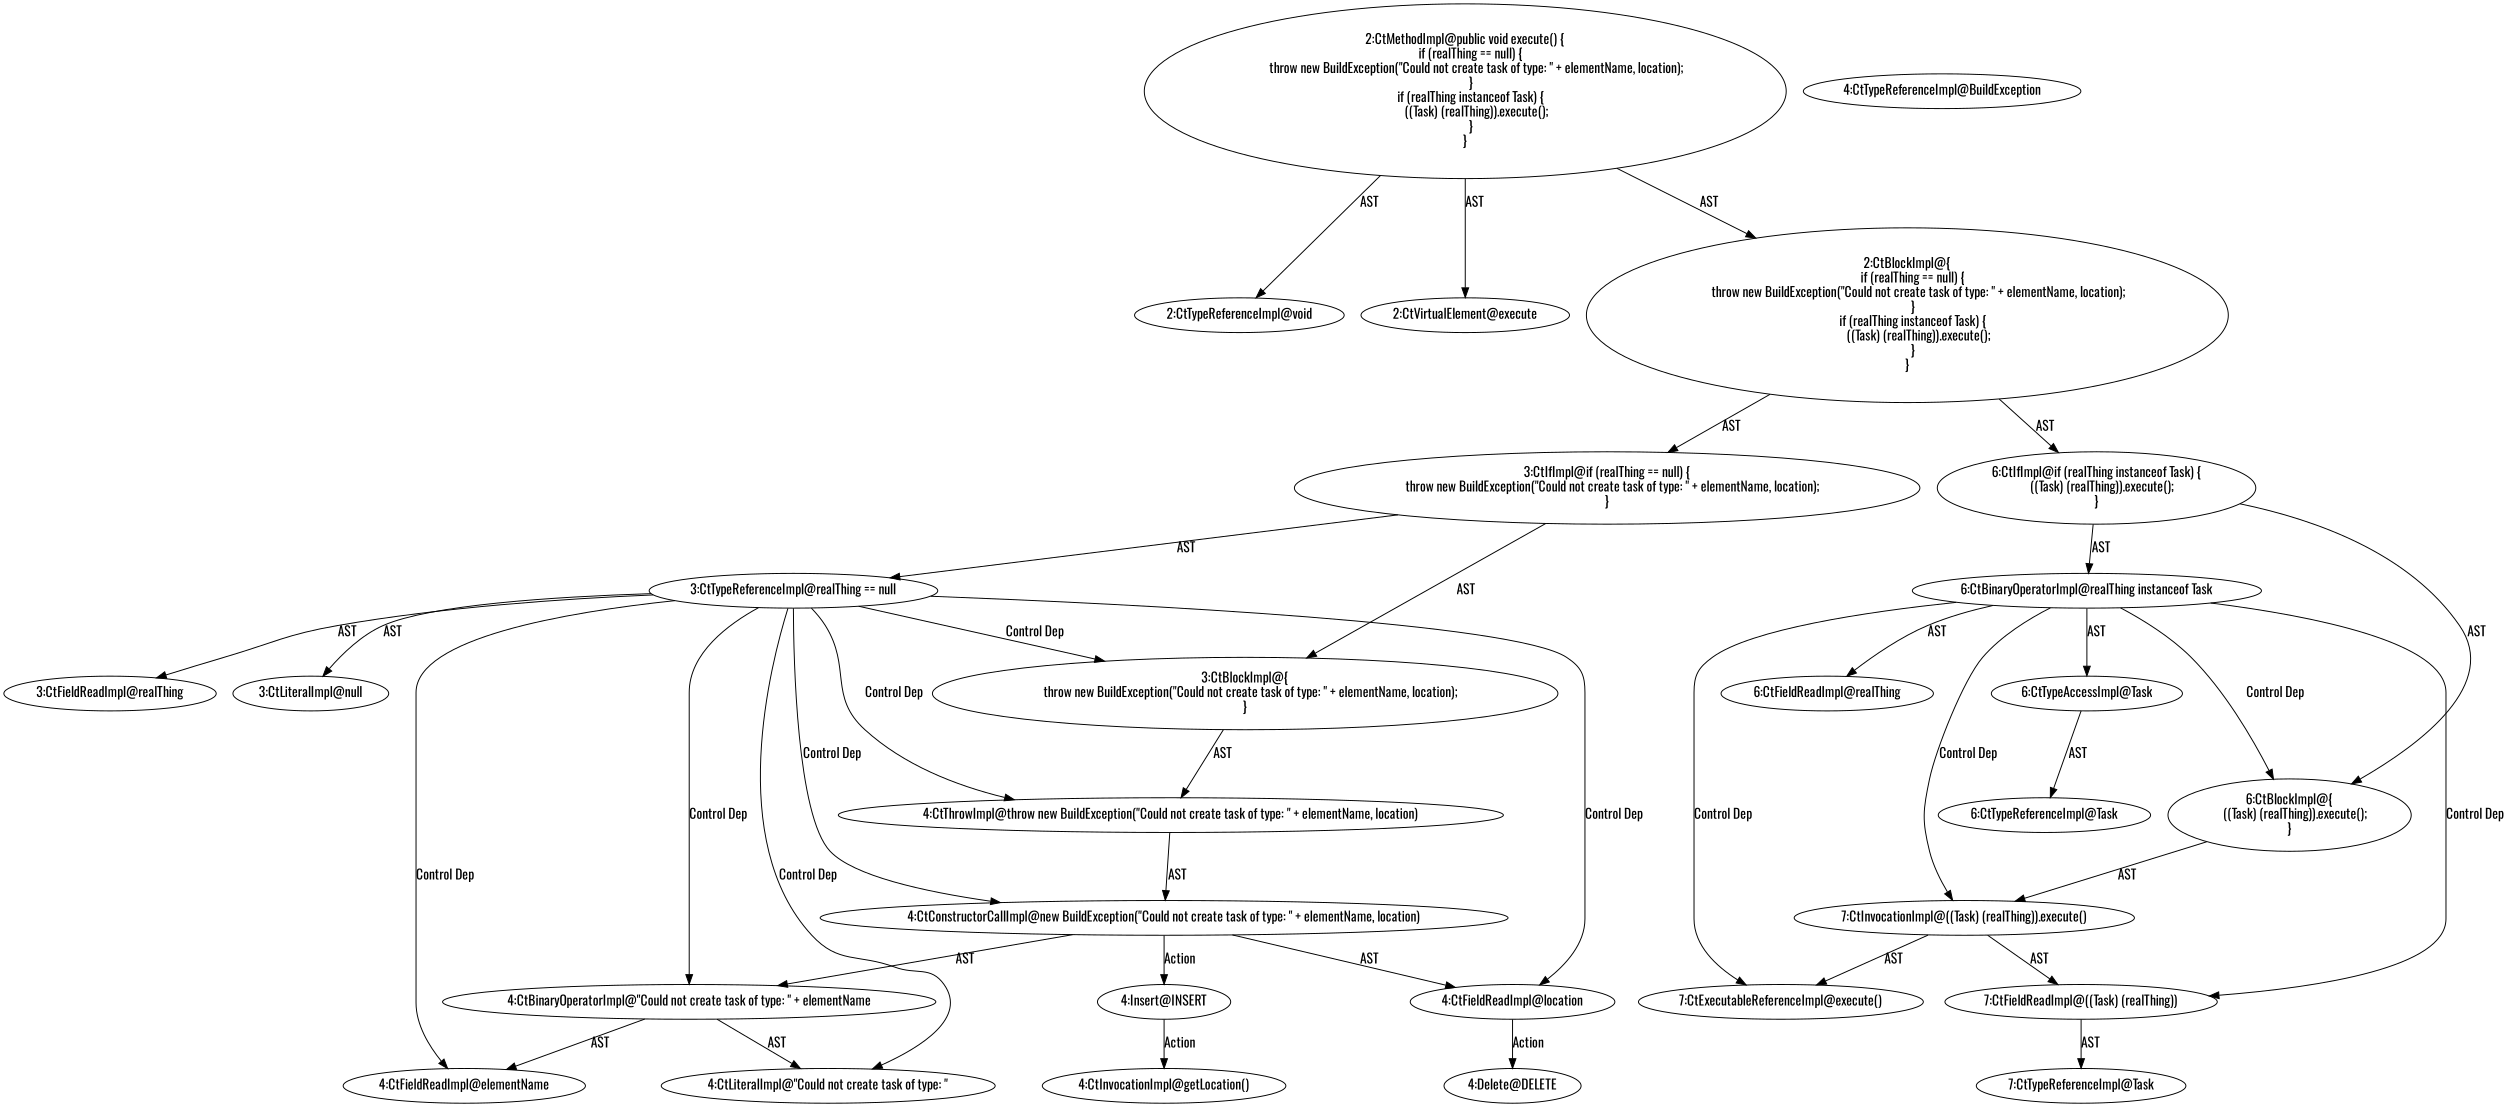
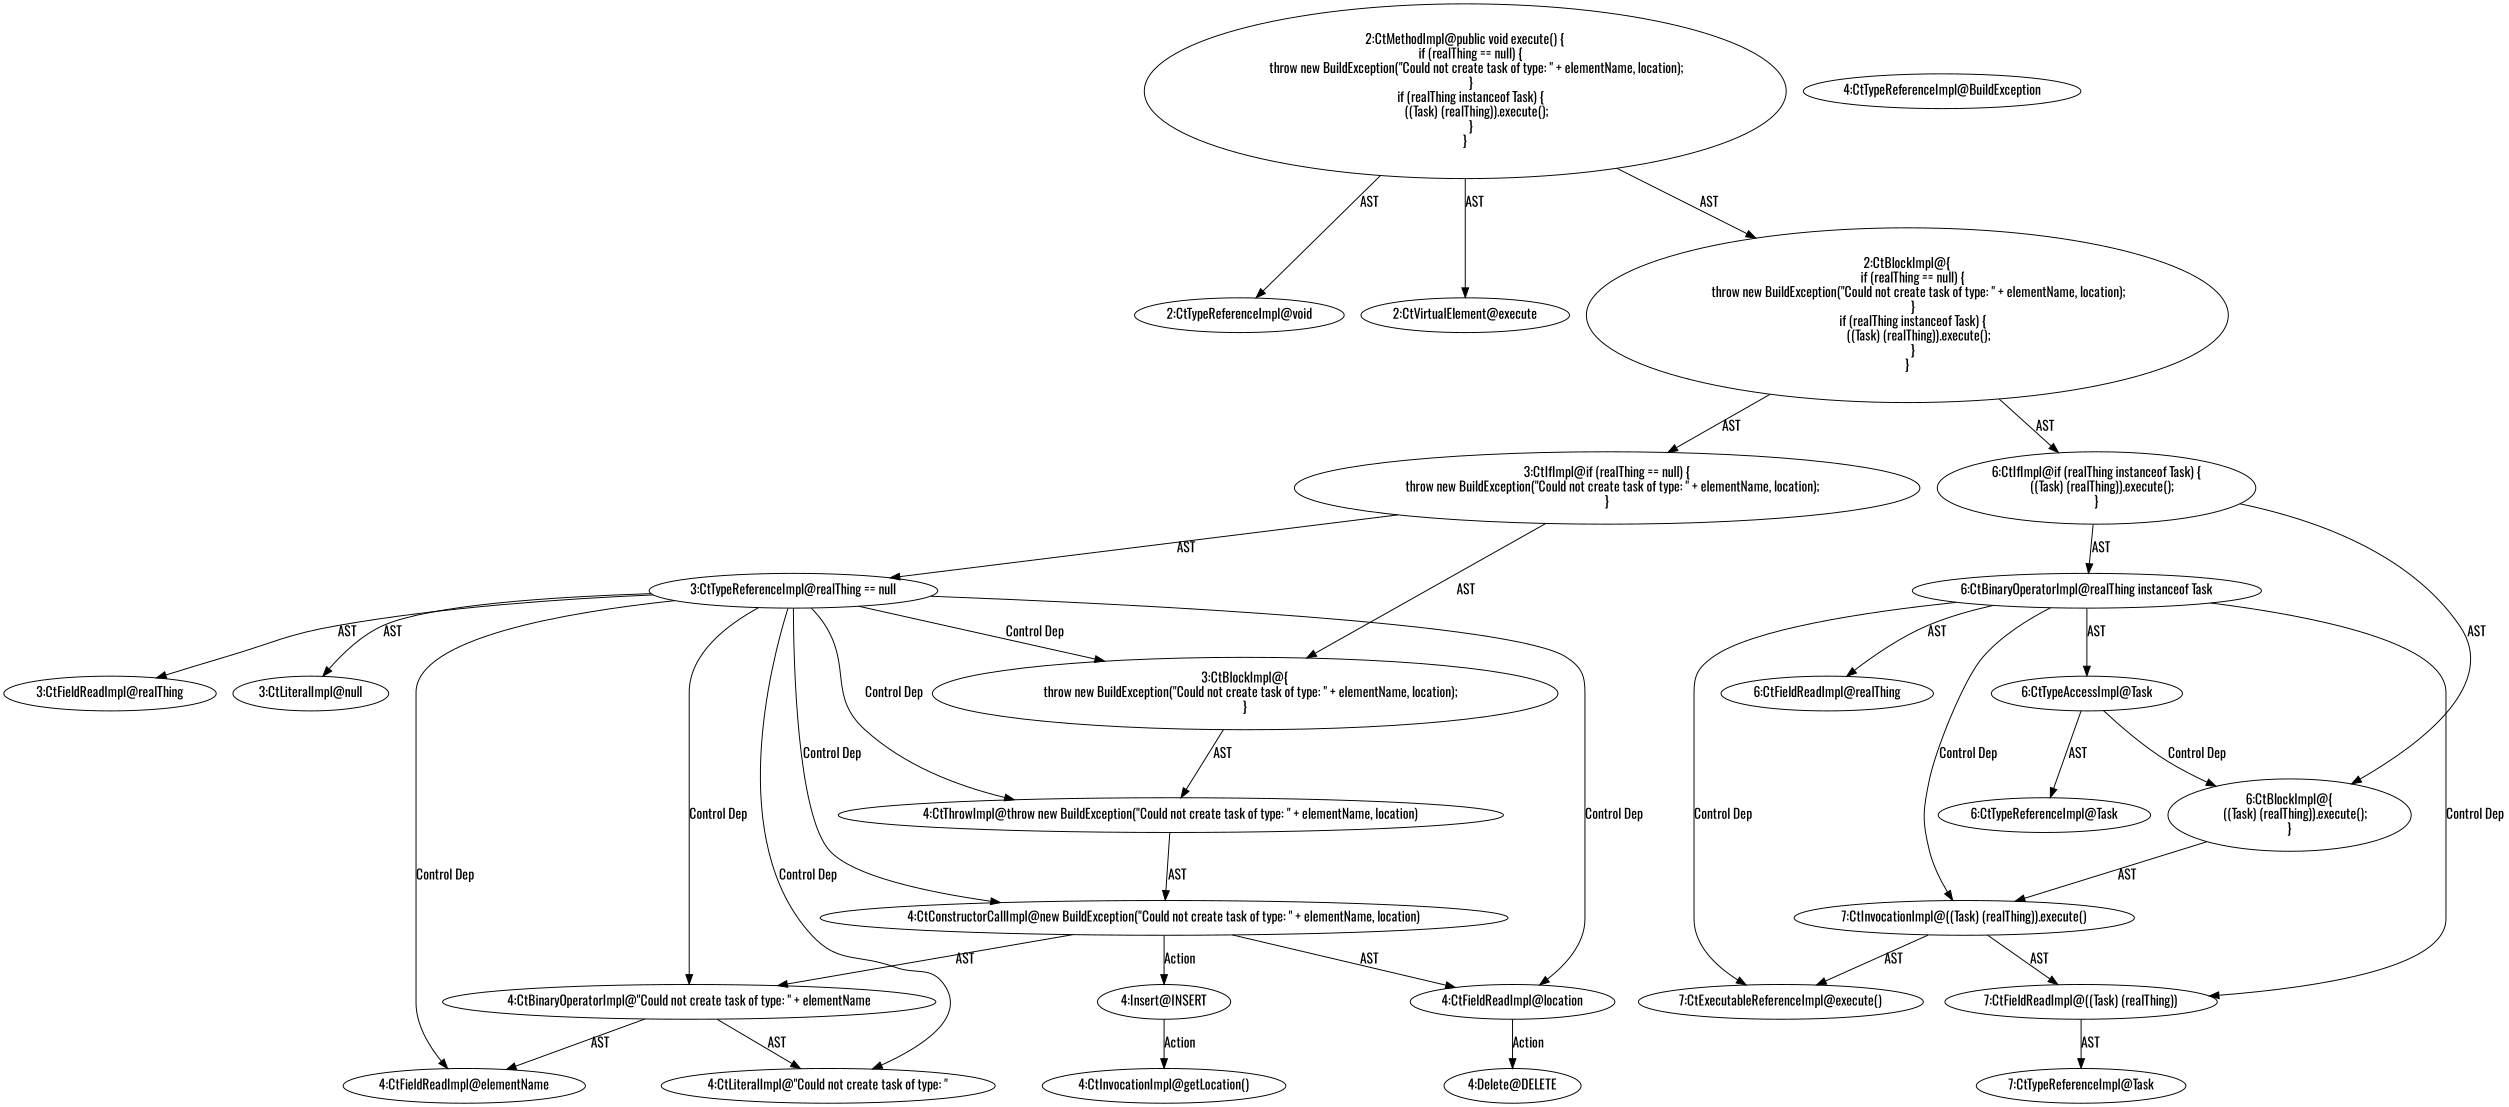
  digraph {
    fontname=Oswald
    node [fontname=Oswald shape=ellipse]
    edge [fontname=Oswald]
    n1 [label="2:CtTypeReferenceImpl@void"]
    n2 [label="2:CtVirtualElement@execute"]
    n3 [label="3:CtFieldReadImpl@realThing"]
    n4 [label="3:CtLiteralImpl@null"]
    n5 [label="3:CtTypeReferenceImpl@realThing == null"]
    n6 [label="4:CtLiteralImpl@\"Could not create task of type: \""]
    n7 [label="4:CtFieldReadImpl@elementName"]
    n8 [label="4:CtBinaryOperatorImpl@\"Could not create task of type: \" + elementName"]
    n9 [label="4:CtFieldReadImpl@location"]
    n10 [label="4:CtConstructorCallImpl@new BuildException(\"Could not create task of type: \" + elementName, location)"]
    n11 [label="4:CtThrowImpl@throw new BuildException(\"Could not create task of type: \" + elementName, location)"]
    n12 [label="3:CtBlockImpl@\{\n    throw new BuildException(\"Could not create task of type: \" + elementName, location);\n\}"]
    n13 [label="4:Delete@DELETE"]
    n14 [label="4:Insert@INSERT"]
    n15 [label="4:CtTypeReferenceImpl@BuildException"]
    n16 [label="4:CtInvocationImpl@getLocation()"]
    n17 [label="3:CtIfImpl@if (realThing == null) \{\n    throw new BuildException(\"Could not create task of type: \" + elementName, location);\n\}"]
    n18 [label="6:CtFieldReadImpl@realThing"]
    n19 [label="6:CtTypeAccessImpl@Task"]
    n20 [label="6:CtTypeReferenceImpl@Task"]
    n21 [label="6:CtBinaryOperatorImpl@realThing instanceof Task"]
    n22 [label="7:CtExecutableReferenceImpl@execute()"]
    n23 [label="7:CtFieldReadImpl@((Task) (realThing))"]
    n24 [label="7:CtInvocationImpl@((Task) (realThing)).execute()"]
    n25 [label="6:CtBlockImpl@\{\n    ((Task) (realThing)).execute();\n\}"]
    n26 [label="7:CtTypeReferenceImpl@Task"]
    n27 [label="6:CtIfImpl@if (realThing instanceof Task) \{\n    ((Task) (realThing)).execute();\n\}"]
    n28 [label="2:CtBlockImpl@\{\n    if (realThing == null) \{\n        throw new BuildException(\"Could not create task of type: \" + elementName, location);\n    \}\n    if (realThing instanceof Task) \{\n        ((Task) (realThing)).execute();\n    \}\n\}"]
    n29 [label="2:CtMethodImpl@public void execute() \{\n    if (realThing == null) \{\n        throw new BuildException(\"Could not create task of type: \" + elementName, location);\n    \}\n    if (realThing instanceof Task) \{\n        ((Task) (realThing)).execute();\n    \}\n\}"]
    n5 -> n3 [label=AST]
    n5 -> n4 [label=AST]
    n5 -> n6 [label="Control Dep"]
    n5 -> n7 [label="Control Dep"]
    n5 -> n8 [label="Control Dep"]
    n5 -> n9 [label="Control Dep"]
    n5 -> n10 [label="Control Dep"]
    n5 -> n11 [label="Control Dep"]
    n5 -> n12 [label="Control Dep"]
    n8 -> n6 [label=AST]
    n8 -> n7 [label=AST]
    n9 -> n13 [label=Action]
    n10 -> n8 [label=AST]
    n10 -> n9 [label=AST]
    n10 -> n14 [label=Action]
    n11 -> n10 [label=AST]
    n12 -> n11 [label=AST]
    n14 -> n16 [label=Action]
    n17 -> n5 [label=AST]
    n17 -> n12 [label=AST]
    n19 -> n20 [label=AST]
    n21 -> n18 [label=AST]
    n21 -> n19 [label=AST]
    n21 -> n22 [label="Control Dep"]
    n21 -> n23 [label="Control Dep"]
    n21 -> n24 [label="Control Dep"]
-   n21 -> n25 [label="Control Dep"]
+   n19 -> n25 [label="Control Dep"]
    n23 -> n26 [label=AST]
    n24 -> n22 [label=AST]
    n24 -> n23 [label=AST]
    n25 -> n24 [label=AST]
    n27 -> n21 [label=AST]
    n27 -> n25 [label=AST]
    n28 -> n17 [label=AST]
    n28 -> n27 [label=AST]
    n29 -> n1 [label=AST]
    n29 -> n2 [label=AST]
    n29 -> n28 [label=AST]
  }
